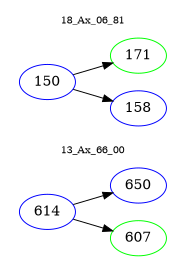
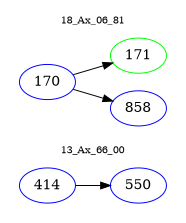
  digraph {
    rankdir=LR
    node [color=blue]
    edge [color=black]
-   n1 [label=614]
-   n2 [color=green label=607]
-   n3 [label=650]
-   n4 [label=150]
-   n5 [label=158]
+   n1 [label=414]
+   n3 [label=550]
+   n4 [label=170]
+   n5 [label=858]
    n6 [color=green label=171]
    subgraph cluster_1 {
      color=white
      fontsize=10
      label="13_Ax_66_00"
      n1
-     n2
      n3
    }
    subgraph cluster_2 {
      color=white
      fontsize=10
      label="18_Ax_06_81"
      n4
      n5
      n6
    }
-   n1 -> n2
    n1 -> n3
    n4 -> n5
    n4 -> n6
  }
